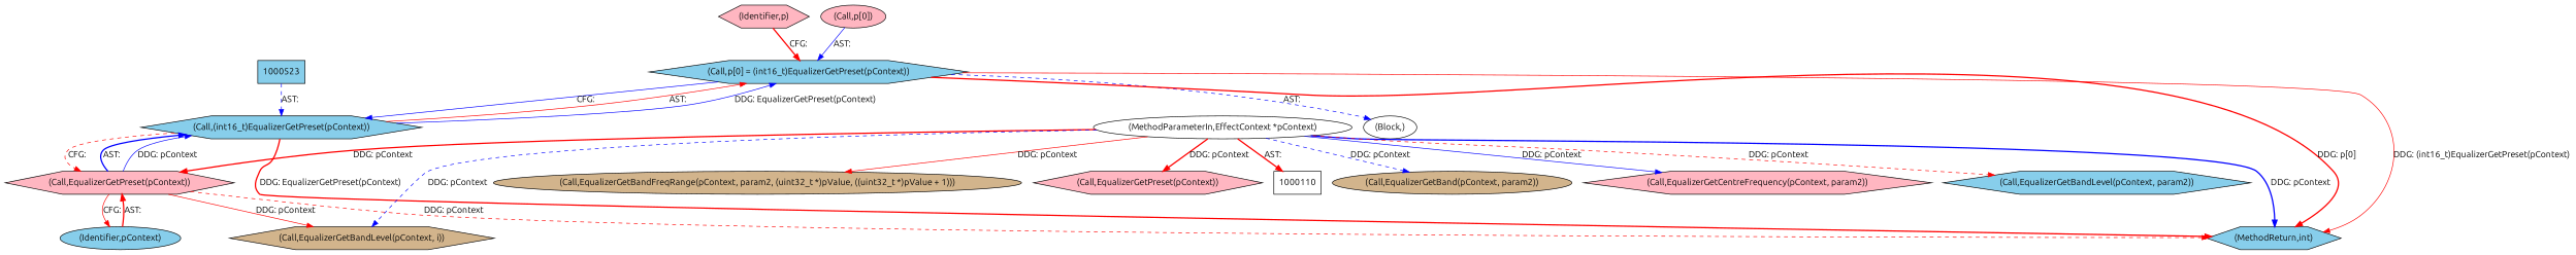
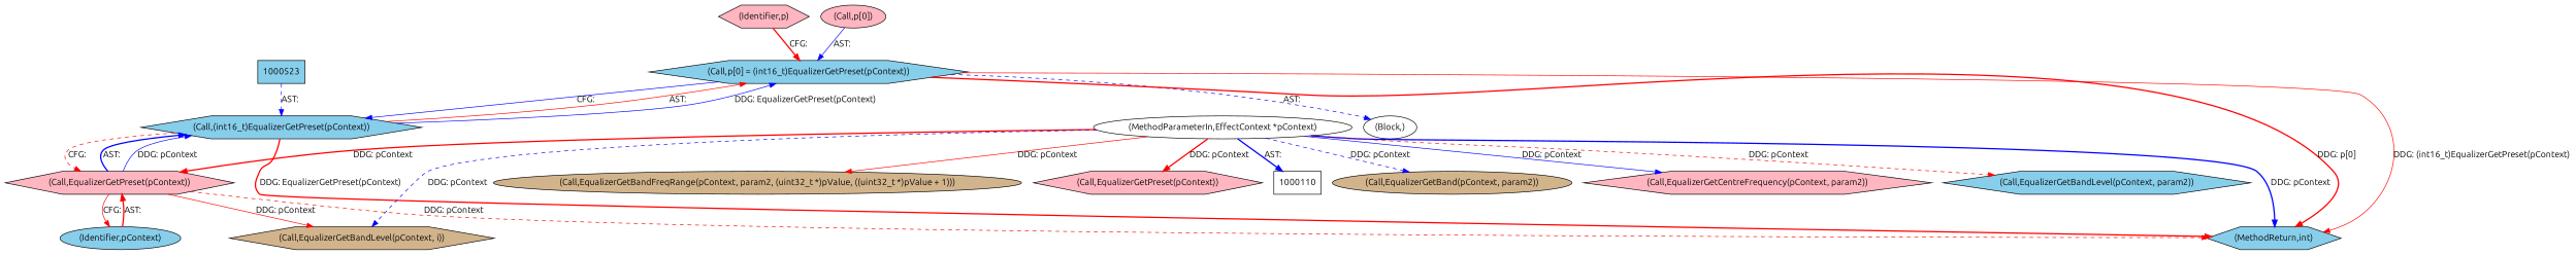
  digraph {
    fontname=Ubuntu
    node [fillcolor=skyblue fontname=Ubuntu shape=hexagon style=filled]
    edge [color=red fontname=Ubuntu style=solid]
    n1 [label="(Call,p[0] = (int16_t)EqualizerGetPreset(pContext))"]
    n2 [label="(Call,(int16_t)EqualizerGetPreset(pContext))"]
    n3 [fillcolor=white label="(Block,)" shape=ellipse]
    n4 [label="(MethodReturn,int)"]
    n5 [fillcolor=lightpink label="(Call,EqualizerGetPreset(pContext))"]
    n6 [fillcolor=tan label="(Call,EqualizerGetBandLevel(pContext, i))"]
    n7 [label="(Identifier,pContext)" shape=ellipse]
    n8 [fillcolor=white label="(MethodParameterIn,EffectContext *pContext)" shape=ellipse]
    n9 [fillcolor=tan label="(Call,EqualizerGetBand(pContext, param2))" shape=ellipse]
    n10 [fillcolor=lightpink label="(Call,EqualizerGetCentreFrequency(pContext, param2))"]
    n11 [label="(Call,EqualizerGetBandLevel(pContext, param2))"]
    n12 [fillcolor=tan label="(Call,EqualizerGetBandFreqRange(pContext, param2, (uint32_t *)pValue, ((uint32_t *)pValue + 1)))" shape=ellipse]
    n13 [fillcolor=lightpink label="(Call,EqualizerGetPreset(pContext))"]
    1000110 [fillcolor=white shape=box]
    n15 [fillcolor=lightpink label="(Identifier,p)"]
    n16 [fillcolor=lightpink label="(Call,p[0])" shape=ellipse]
    1000523 [shape=box]
    n1 -> n2 [color=blue label="CFG: "]
    n1 -> n3 [color=blue label="AST: " style=dashed]
    n1 -> n4 [label="DDG: (int16_t)EqualizerGetPreset(pContext)"]
    n1 -> n4 [label="DDG: p[0]" style=bold]
    n2 -> n1 [label="AST: "]
    n2 -> n1 [color=blue label="DDG: EqualizerGetPreset(pContext)"]
    n2 -> n4 [label="DDG: EqualizerGetPreset(pContext)" style=bold]
    n2 -> n5 [label="CFG: " style=dashed]
    n5 -> n2 [color=blue label="AST: " style=bold]
    n5 -> n2 [color=blue label="DDG: pContext"]
    n5 -> n4 [label="DDG: pContext" style=dashed]
    n5 -> n6 [label="DDG: pContext"]
    n5 -> n7 [label="CFG: "]
    n7 -> n5 [label="AST: " style=bold]
    n8 -> n4 [color=blue label="DDG: pContext" style=bold]
    n8 -> n5 [label="DDG: pContext" style=bold]
    n8 -> n6 [color=blue label="DDG: pContext" style=dashed]
    n8 -> n9 [color=blue label="DDG: pContext" style=dashed]
    n8 -> n10 [color=blue label="DDG: pContext"]
    n8 -> n11 [label="DDG: pContext" style=dashed]
    n8 -> n12 [label="DDG: pContext"]
    n8 -> n13 [label="DDG: pContext" style=bold]
-   n8 -> 1000110 [label="AST: " style=bold]
+   n8 -> 1000110 [color=blue label="AST: " style=bold]
    n15 -> n1 [label="CFG: " style=bold]
    n16 -> n1 [color=blue label="AST: "]
    1000523 -> n2 [color=blue label="AST: " style=dashed]
  }
